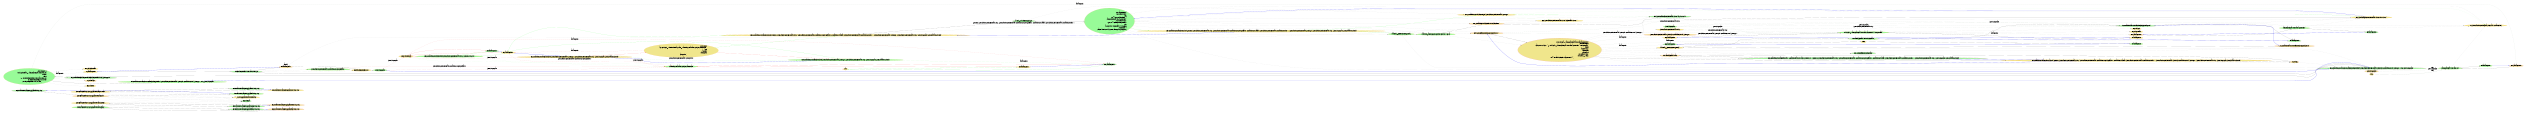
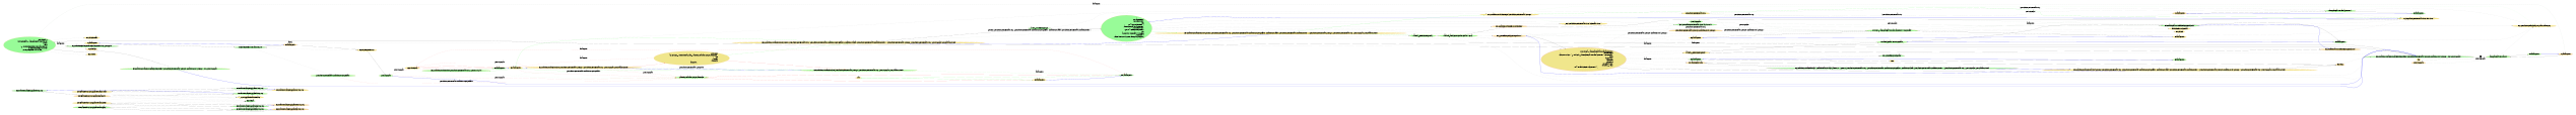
  digraph {
    rankdir=LR
    node [cluster="lambda expression" color=darkorange fillcolor=khaki style=filled file="ReflectionHelper.cs"]
    edge [style=dotted]
    n1 [cluster="Humanizer.Tests.CasingTests.ApplyCaseTitle(string, string)" color=deeppink fillcolor=palegreen label="Entry Humanizer.Tests.CasingTests.ApplyCaseTitle(string, string)" span="12-12" file=""]
    n2 [cluster="Humanizer.Tests.CasingTests.ApplyCaseTitle(string, string)" color=deeppink label="Assert.Equal(expectedOutput, input.ApplyCase(LetterCasing.Title))" span="14-14" file=""]
    n3 [cluster="Humanizer.Tests.CasingTests.ApplyCaseTitle(string, string)" fillcolor=palegreen label="Exit Humanizer.Tests.CasingTests.ApplyCaseTitle(string, string)" span="12-12" file=""]
    n4 [cluster="string.ApplyCase(Humanizer.LetterCasing)" label="Entry string.ApplyCase(Humanizer.LetterCasing)" span="15-15" file=""]
    n5 [cluster="Unk.Equal" color=deeppink fillcolor=palegreen label="Entry Unk.Equal" file=""]
    n6 [cluster="Humanizer.Tests.CasingTests.ApplyCaseLower(string, string)" label="Entry Humanizer.Tests.CasingTests.ApplyCaseLower(string, string)" span="22-22" file=""]
    n7 [cluster="Humanizer.Tests.CasingTests.ApplyCaseLower(string, string)" label="Assert.Equal(expectedOutput, input.ApplyCase(LetterCasing.LowerCase))" span="24-24" file=""]
    n8 [cluster="Humanizer.Tests.CasingTests.ApplyCaseLower(string, string)" color=deeppink fillcolor=palegreen label="Exit Humanizer.Tests.CasingTests.ApplyCaseLower(string, string)" span="22-22" file=""]
    n9 [cluster="Humanizer.Tests.CasingTests.ApplyCaseSentence(string, string)" color=deeppink label="Entry Humanizer.Tests.CasingTests.ApplyCaseSentence(string, string)" span="31-31" file=""]
    n10 [cluster="Humanizer.Tests.CasingTests.ApplyCaseSentence(string, string)" label="Assert.Equal(expectedOutput, input.ApplyCase(LetterCasing.Sentence))" span="33-33" file=""]
    n11 [cluster="Humanizer.Tests.CasingTests.ApplyCaseSentence(string, string)" color=deeppink fillcolor=palegreen label="Exit Humanizer.Tests.CasingTests.ApplyCaseSentence(string, string)" span="31-31" file=""]
    n12 [cluster="Humanizer.Tests.CasingTests.ApplyCaseAllCaps(string, string)" color=deeppink label="Entry Humanizer.Tests.CasingTests.ApplyCaseAllCaps(string, string)" span="40-40" file=""]
    n13 [cluster="Humanizer.Tests.CasingTests.ApplyCaseAllCaps(string, string)" fillcolor=palegreen label="Assert.Equal(expectedOutput, input.ApplyCase(LetterCasing.AllCaps))" span="42-42" file=""]
    n14 [cluster="Humanizer.Tests.CasingTests.ApplyCaseAllCaps(string, string)" color=deeppink fillcolor=palegreen label="Exit Humanizer.Tests.CasingTests.ApplyCaseAllCaps(string, string)" span="40-40" file=""]
    n15 [cluster="Unk.SingleOrDefault" label="Entry Unk.SingleOrDefault"]
    n16 [cluster="CommandLine.Core.InstanceChooser.Choose(System.Collections.Generic.IEnumerable<System.Type>, System.Collections.Generic.IEnumerable<string>, System.StringComparer, System.Globalization.CultureInfo)" label="Entry CommandLine.Core.InstanceChooser.Choose(System.Collections.Generic.IEnumerable<System.Type>, System.Collections.Generic.IEnumerable<string>, System.StringComparer, System.Globalization.CultureInfo)" span="12-12"]
    n17 [cluster="CommandLine.Core.InstanceChooser.Choose(System.Collections.Generic.IEnumerable<System.Type>, System.Collections.Generic.IEnumerable<string>, System.StringComparer, System.Globalization.CultureInfo)" community=0 label="0: return Choose(\r\n                (args, optionSpecs) => Tokenizer.Tokenize(args, name => NameLookup.Contains(name, optionSpecs, nameComparer)),\r\n                types,\r\n                arguments,\r\n                nameComparer,\r\n                parsingCulture);" span="18-23"]
    n18 [cluster="CommandLine.Core.InstanceChooser.Choose(System.Collections.Generic.IEnumerable<System.Type>, System.Collections.Generic.IEnumerable<string>, System.StringComparer, System.Globalization.CultureInfo)" community=0 fillcolor=palegreen label="0: Exit CommandLine.Core.InstanceChooser.Choose(System.Collections.Generic.IEnumerable<System.Type>, System.Collections.Generic.IEnumerable<string>, System.StringComparer, System.Globalization.CultureInfo)" span="12-12"]
    n19 [community=0 fillcolor=palegreen label="0: NameLookup.Contains(name, optionSpecs, nameComparer)" span="19-19"]
    n20 [cluster="Unk.ToDictionary" community=0 label="0: Entry Unk.ToDictionary"]
    n21 [cluster="CommandLine.Core.InstanceChooser.Choose(System.Func<System.Collections.Generic.IEnumerable<string>, System.Collections.Generic.IEnumerable<CommandLine.Core.OptionSpecification>, CommandLine.Core.StatePair<System.Collections.Generic.IEnumerable<CommandLine.Core.Token>>>, System.Collections.Generic.IEnumerable<System.Type>, System.Collections.Generic.IEnumerable<string>, System.StringComparer, System.Globalization.CultureInfo)" community=0 label="2: Entry CommandLine.Core.InstanceChooser.Choose(System.Func<System.Collections.Generic.IEnumerable<string>, System.Collections.Generic.IEnumerable<CommandLine.Core.OptionSpecification>, CommandLine.Core.StatePair<System.Collections.Generic.IEnumerable<CommandLine.Core.Token>>>, System.Collections.Generic.IEnumerable<System.Type>, System.Collections.Generic.IEnumerable<string>, System.StringComparer, System.Globalization.CultureInfo)" span="26-26"]
    n22 [label="Entry lambda expression" span="19-19"]
    n23 [color=deeppink fillcolor=palegreen label="Entry lambda expression" span="19-19"]
    n24 [community=0 label="0: attr" span="34-34"]
    n25 [label="Exit lambda expression" span="19-19"]
    n26 [cluster="CommandLine.Core.Tokenizer.Tokenize(System.Collections.Generic.IEnumerable<string>, System.Func<string, bool>)" community=0 fillcolor=palegreen label="1: Entry CommandLine.Core.Tokenizer.Tokenize(System.Collections.Generic.IEnumerable<string>, System.Func<string, bool>)" span="11-11"]
    n27 [color=deeppink fillcolor=palegreen label="Exit lambda expression" span="19-19"]
    n28 [cluster="CommandLine.Core.InstanceChooser.Choose(System.Func<System.Collections.Generic.IEnumerable<string>, System.Collections.Generic.IEnumerable<CommandLine.Core.OptionSpecification>, CommandLine.Core.StatePair<System.Collections.Generic.IEnumerable<CommandLine.Core.Token>>>, System.Collections.Generic.IEnumerable<System.Type>, System.Collections.Generic.IEnumerable<string>, System.StringComparer, System.Globalization.CultureInfo)" fillcolor=palegreen label="return arguments.Empty()\r\n                ? new NotParsed<object>(\r\n                    types,\r\n                    new[] { new NoVerbSelectedError() })\r\n                : nameComparer.Equals(''help'', arguments.First())\r\n                   ? new NotParsed<object>(\r\n                       types, new[] { CreateHelpVerbRequestedError(\r\n                                        verbs,\r\n                                        arguments.Skip(1).SingleOrDefault() ?? string.Empty,\r\n                                        nameComparer) })\r\n                   : MatchVerb(tokenizer, verbs, arguments, nameComparer, parsingCulture);" span="35-45"]
    n29 [cluster="CommandLine.Core.InstanceChooser.Choose(System.Func<System.Collections.Generic.IEnumerable<string>, System.Collections.Generic.IEnumerable<CommandLine.Core.OptionSpecification>, CommandLine.Core.StatePair<System.Collections.Generic.IEnumerable<CommandLine.Core.Token>>>, System.Collections.Generic.IEnumerable<System.Type>, System.Collections.Generic.IEnumerable<string>, System.StringComparer, System.Globalization.CultureInfo)" color=deeppink fillcolor=palegreen label="var verbs = Verb.SelectFromTypes(types)" span="33-33"]
    n30 [cluster="CommandLine.Infrastructure.ReflectionHelper.GetAttribute<TAttribute>()" fillcolor=palegreen label="var attributes = assembly.GetCustomAttributes<TAttribute>().ToArray()" span="59-59"]
    n31 [cluster="CommandLine.NoVerbSelectedError.NoVerbSelectedError()" color=deeppink label="Entry CommandLine.NoVerbSelectedError.NoVerbSelectedError()" span="406-406"]
    n32 [cluster="System.Reflection.Assembly.GetCustomAttributes<T>()" color=deeppink label="Entry System.Reflection.Assembly.GetCustomAttributes<T>()" span="0-0"]
    n33 [cluster="System.Collections.Generic.IEnumerable<TSource>.First<TSource>()" label="Entry System.Collections.Generic.IEnumerable<TSource>.First<TSource>()" span="0-0"]
    n34 [cluster="System.Collections.Generic.IEnumerable<TSource>.Skip<TSource>(int)" color=deeppink fillcolor=palegreen label="Entry System.Collections.Generic.IEnumerable<TSource>.Skip<TSource>(int)" span="0-0"]
    n35 [cluster="CommandLine.Infrastructure.ReflectionHelper.GetAttribute<TAttribute>()" fillcolor=palegreen label="var assembly = GetExecutingOrEntryAssembly()" span="54-54"]
    n36 [cluster="CommandLine.Core.InstanceChooser.CreateHelpVerbRequestedError(System.Collections.Generic.IEnumerable<System.Tuple<CommandLine.Core.Verb, System.Type>>, string, System.StringComparer)" color=deeppink fillcolor=palegreen label="Entry CommandLine.Core.InstanceChooser.CreateHelpVerbRequestedError(System.Collections.Generic.IEnumerable<System.Tuple<CommandLine.Core.Verb, System.Type>>, string, System.StringComparer)" span="67-67"]
    n37 [cluster="CommandLine.Core.InstanceChooser.Choose(System.Func<System.Collections.Generic.IEnumerable<string>, System.Collections.Generic.IEnumerable<CommandLine.Core.OptionSpecification>, CommandLine.Core.StatePair<System.Collections.Generic.IEnumerable<CommandLine.Core.Token>>>, System.Collections.Generic.IEnumerable<System.Type>, System.Collections.Generic.IEnumerable<string>, System.StringComparer, System.Globalization.CultureInfo)" community=0 label="1: Exit CommandLine.Core.InstanceChooser.Choose(System.Func<System.Collections.Generic.IEnumerable<string>, System.Collections.Generic.IEnumerable<CommandLine.Core.OptionSpecification>, CommandLine.Core.StatePair<System.Collections.Generic.IEnumerable<CommandLine.Core.Token>>>, System.Collections.Generic.IEnumerable<System.Type>, System.Collections.Generic.IEnumerable<string>, System.StringComparer, System.Globalization.CultureInfo)" span="26-26"]
    n38 [cluster="System.Collections.Generic.IDictionary<TKey, TValue>.ContainsKey(TKey)" label="Entry System.Collections.Generic.IDictionary<TKey, TValue>.ContainsKey(TKey)" span="0-0"]
    n39 [cluster="System.Collections.Generic.IEnumerable<TSource>.SingleOrDefault<TSource>()" label="Entry System.Collections.Generic.IEnumerable<TSource>.SingleOrDefault<TSource>()" span="0-0"]
    n40 [cluster="CommandLine.Core.Verb.SelectFromTypes(System.Collections.Generic.IEnumerable<System.Type>)" community=0 label="2: Entry CommandLine.Core.Verb.SelectFromTypes(System.Collections.Generic.IEnumerable<System.Type>)" span="40-40"]
    n41 [cluster="CommandLine.Core.InstanceChooser.MatchVerb(System.Func<System.Collections.Generic.IEnumerable<string>, System.Collections.Generic.IEnumerable<CommandLine.Core.OptionSpecification>, CommandLine.Core.StatePair<System.Collections.Generic.IEnumerable<CommandLine.Core.Token>>>, System.Collections.Generic.IEnumerable<System.Tuple<CommandLine.Core.Verb, System.Type>>, System.Collections.Generic.IEnumerable<string>, System.StringComparer, System.Globalization.CultureInfo)" color=deeppink label="return verbs.Any(a => nameComparer.Equals(a.Item1.Name, arguments.First()))\r\n                ? InstanceBuilder.Build(\r\n                    Maybe.Just<Func<object>>(() => verbs.Single(v => nameComparer.Equals(v.Item1.Name, arguments.First())).Item2.AutoDefault()),\r\n                    tokenizer,\r\n                    arguments.Skip(1),\r\n                    nameComparer,\r\n                    parsingCulture)\r\n                : new NotParsed<object>(\r\n                    verbs.Select(v => v.Item2),\r\n                    new[] { new BadVerbSelectedError(arguments.First()) });" span="55-64"]
    n42 [cluster="CommandLine.Infrastructure.ReflectionHelper.GetAssemblyName()" color=deeppink label="return assembly.GetName().Name;" span="70-70"]
    n43 [cluster="CommandLine.Core.InstanceChooser.MatchVerb(System.Func<System.Collections.Generic.IEnumerable<string>, System.Collections.Generic.IEnumerable<CommandLine.Core.OptionSpecification>, CommandLine.Core.StatePair<System.Collections.Generic.IEnumerable<CommandLine.Core.Token>>>, System.Collections.Generic.IEnumerable<System.Tuple<CommandLine.Core.Verb, System.Type>>, System.Collections.Generic.IEnumerable<string>, System.StringComparer, System.Globalization.CultureInfo)" label="Exit CommandLine.Core.InstanceChooser.MatchVerb(System.Func<System.Collections.Generic.IEnumerable<string>, System.Collections.Generic.IEnumerable<CommandLine.Core.OptionSpecification>, CommandLine.Core.StatePair<System.Collections.Generic.IEnumerable<CommandLine.Core.Token>>>, System.Collections.Generic.IEnumerable<System.Tuple<CommandLine.Core.Verb, System.Type>>, System.Collections.Generic.IEnumerable<string>, System.StringComparer, System.Globalization.CultureInfo)" span="48-48"]
    n44 [cluster="Unk.Any" color=deeppink label="Entry Unk.Any"]
    n45 [cluster="CommandLine.Core.InstanceBuilder.Build<T>(CommandLine.Infrastructure.Maybe<System.Func<T>>, System.Func<System.Collections.Generic.IEnumerable<string>, System.Collections.Generic.IEnumerable<CommandLine.Core.OptionSpecification>, CommandLine.Core.StatePair<System.Collections.Generic.IEnumerable<CommandLine.Core.Token>>>, System.Collections.Generic.IEnumerable<string>, System.StringComparer, System.Globalization.CultureInfo)" color=deeppink fillcolor=palegreen label="Entry CommandLine.Core.InstanceBuilder.Build<T>(CommandLine.Infrastructure.Maybe<System.Func<T>>, System.Func<System.Collections.Generic.IEnumerable<string>, System.Collections.Generic.IEnumerable<CommandLine.Core.OptionSpecification>, CommandLine.Core.StatePair<System.Collections.Generic.IEnumerable<CommandLine.Core.Token>>>, System.Collections.Generic.IEnumerable<string>, System.StringComparer, System.Globalization.CultureInfo)" span="34-34"]
    n46 [cluster="System.Reflection.Assembly.GetName()" color=deeppink fillcolor=palegreen label="Entry System.Reflection.Assembly.GetName()" span="0-0"]
    n47 [cluster="CommandLine.Infrastructure.ReflectionHelper.GetAssemblyVersion()" label="var assembly = GetExecutingOrEntryAssembly()" span="75-75"]
    n48 [cluster="CommandLine.Infrastructure.ReflectionHelper.GetAssemblyVersion()" fillcolor=palegreen label="return assembly.GetName().Version.ToStringInvariant();" span="76-76"]
    n49 [label="Entry lambda expression" span="57-57"]
    n50 [color=deeppink fillcolor=palegreen label="Entry lambda expression" span="63-63"]
    n51 [cluster="CommandLine.Infrastructure.ReflectionHelper.GetAssemblyVersion()" color=deeppink label="Entry CommandLine.Infrastructure.ReflectionHelper.GetAssemblyVersion()" span="73-73"]
    n52 [cluster="CommandLine.Infrastructure.ReflectionHelper.GetAssemblyVersion()" color=deeppink fillcolor=palegreen label="Exit CommandLine.Infrastructure.ReflectionHelper.GetAssemblyVersion()" span="73-73"]
    n53 [fillcolor=palegreen label="verbs.Single(v => nameComparer.Equals(v.Item1.Name, arguments.First())).Item2.AutoDefault()" span="57-57"]
    n54 [color=deeppink fillcolor=palegreen label="Exit lambda expression" span="55-55"]
    n55 [label="v.Item2" span="63-63"]
    n56 [color=deeppink fillcolor=palegreen label="new HelpVerbRequestedError(v.Item1.Name, v.Item2, true)" span="76-76"]
    n57 [cluster="CommandLine.Core.InstanceChooser.CreateHelpVerbRequestedError(System.Collections.Generic.IEnumerable<System.Tuple<CommandLine.Core.Verb, System.Type>>, string, System.StringComparer)" fillcolor=palegreen label="return verb.Length > 0\r\n                      ? verbs.SingleOrDefault(v => nameComparer.Equals(v.Item1.Name, verb))\r\n                             .ToMaybe()\r\n                             .Return(\r\n                                 v => new HelpVerbRequestedError(v.Item1.Name, v.Item2, true),\r\n                                 new HelpVerbRequestedError(null, null, false))\r\n                      : new HelpVerbRequestedError(null, null, false);" span="72-78"]
    n58 [fillcolor=palegreen label="nameComparer.Equals(v.Item1.Name, verb)" span="73-73"]
    n59 [cluster="HelpVerbRequestedError.cstr" label="Entry HelpVerbRequestedError.cstr"]
    n60 [color=deeppink label="Exit lambda expression" span="76-76"]
    n61 [cluster="System.Reflection.Assembly.GetEntryAssembly()" fillcolor=palegreen label="System.Collections.Generic.IEnumerable<CommandLine.Core.OptionSpecification>"]
    n62 [cluster="CommandLine.Infrastructure.ReflectionHelper.GetExecutingOrEntryAssembly()" fillcolor=palegreen label="System.StringComparer"]
    n63 [label="Entry lambda expression" span="76-76"]
    n64 [cluster="System.Reflection.Assembly.GetExecutingAssembly()" label="System.Collections.Generic.IEnumerable<string>"]
    n65 [cluster="CommandLine.Core.InstanceChooser.CreateHelpVerbRequestedError(System.Collections.Generic.IEnumerable<System.Tuple<CommandLine.Core.Verb, System.Type>>, string, System.StringComparer)" fillcolor=palegreen label="Exit CommandLine.Core.InstanceChooser.CreateHelpVerbRequestedError(System.Collections.Generic.IEnumerable<System.Tuple<CommandLine.Core.Verb, System.Type>>, string, System.StringComparer)" span="67-67"]
    n66 [cluster="CommandLine.HelpVerbRequestedError.HelpVerbRequestedError(string, System.Type, bool)" color=deeppink fillcolor=palegreen label="Entry CommandLine.HelpVerbRequestedError.HelpVerbRequestedError(string, System.Type, bool)" span="368-368"]
    n67 [cluster="Unk.ToMaybe" color=deeppink label="Entry Unk.ToMaybe"]
    n68 [color=deeppink label="Entry lambda expression" span="73-73"]
    n69 [cluster="Unk.Return" label="Entry Unk.Return"]
    n70 [fillcolor=palegreen label="Exit lambda expression" span="73-73"]
    n71 [fillcolor=palegreen label="nameComparer.Equals(v.Item1.Name, arguments.First())" span="57-57"]
    n72 [cluster="Unk.Single" label="Entry Unk.Single"]
    n73 [label="Exit lambda expression" span="57-57"]
    n74 [color=deeppink label="Entry lambda expression" span="57-57"]
-   n75 [cluster="Unk.AutoDefault" label="Entry Unk.AutoDefault"]
+   n75 [cluster="Unk.AutoDefault" label="BadVerbSelectedError Unk.AutoDefault"]
    n76 [color=deeppink fillcolor=palegreen label="Exit lambda expression" span="57-57"]
    n77 [fillcolor=palegreen label="Exit lambda expression" span="63-63"]
    n78 [fillcolor=palegreen label="System.StringComparer" cluster=""]
    n79 [color=deeppink label="System.Collections.Generic.IEnumerable<System.Tuple<CommandLine.Core.Verb, System.Type>>" cluster=""]
    n80 [label=string cluster=""]
    n81 [color=deeppink label="System.StringComparer" cluster=""]
    n1 -> n2 [style=solid]
    n2 -> n3 [style=solid]
    n2 -> n4
    n2 -> n5
    n3 -> n1 [color=blue style=bold]
    n6 -> n7 [style=solid]
    n7 -> n4
    n7 -> n5
    n7 -> n8 [style=solid]
    n8 -> n6 [color=blue style=bold]
    n9 -> n10 [style=solid]
    n10 -> n4
    n10 -> n5
    n10 -> n11 [style=solid]
    n11 -> n9 [color=blue style=bold]
    n12 -> n13 [style=solid]
    n13 -> n4
    n13 -> n5
    n13 -> n14 [style=solid]
    n14 -> n12 [color=blue style=bold]
    n16 -> n17 [color=red style=solid]
    n16 -> n18 [color=green label="System.Collections.Generic.IEnumerable<System.Attribute>" style=dashed]
    n16 -> n19 [color=red label="System.StringComparer" style=dashed]
    n16 -> n20 [color=red label="System.StringComparer" style=dashed]
    n17 -> n18 [color=red style=solid]
    n17 -> n21 [color=green style=solid]
    n17 -> n22 [color=red label="lambda expression" style=dashed]
    n18 -> n16 [color=blue style=bold]
    n18 -> n20 [color=green]
    n18 -> n22 [color=green style=solid]
    n18 -> n23 [color=green label="lambda expression" style=dashed]
    n19 -> n24 [color=red]
    n19 -> n25 [color=red style=solid]
    n20 -> n23 [color=red label="lambda expression" style=dashed]
    n20 -> n26 [color=red]
    n20 -> n27 [color=red style=solid]
    n21 -> n22 [color=green style=solid]
    n21 -> n28 [color=darkseagreen4 label="System.Func<System.Collections.Generic.IEnumerable<string>, System.Collections.Generic.IEnumerable<CommandLine.Core.OptionSpecification>, CommandLine.Core.StatePair<System.Collections.Generic.IEnumerable<CommandLine.Core.Token>>>" style=dashed]
    n21 -> n29 [style=solid]
    n22 -> n16 [color=blue style=bold]
    n22 -> n19 [color=red label="System.Collections.Generic.IEnumerable<CommandLine.Core.OptionSpecification>" style=dashed]
    n22 -> n20 [color=red style=solid]
    n22 -> n26 [color=green style=solid]
    n23 -> n19 [color=red style=solid]
    n23 -> n24 [color=green style=solid]
    n24 -> n25 [color=green style=solid]
    n25 -> n23 [color=blue style=bold]
    n26 -> n19 [color=green]
    n26 -> n27 [color=green style=solid]
    n27 -> n22 [color=blue style=bold]
    n28 -> n30
    n28 -> n31
    n28 -> n32
    n28 -> n33
    n28 -> n34
    n28 -> n35
    n28 -> n36
    n28 -> n37 [color=green style=solid]
    n28 -> n38
    n28 -> n39
    n29 -> n28 [style=solid]
    n29 -> n40
    n30 -> n31 [style=solid]
    n30 -> n32
    n30 -> n41
    n31 -> n33 [style=solid]
    n31 -> n34
    n31 -> n39
    n32 -> n41 [style=solid]
    n32 -> n52 [color=darkseagreen4 label="System.Collections.Generic.IEnumerable<string>" style=dashed]
    n32 -> n53 [color=darkseagreen4 label="System.Collections.Generic.IEnumerable<System.Tuple<CommandLine.Core.Verb, System.Type>>" style=dashed]
    n33 -> n28 [color=blue style=bold]
    n35 -> n30 [style=solid]
    n35 -> n36
    n36 -> n56 [style=solid]
    n36 -> n57 [style=solid]
    n36 -> n58 [color=darkseagreen4 label=string style=dashed]
    n37 -> n21 [color=blue style=bold]
    n37 -> n35 [color=green style=solid]
    n37 -> n40 [color=green style=solid]
    n40 -> n33 [color=green style=solid]
    n40 -> n34 [color=green]
    n40 -> n38 [color=green]
    n40 -> n39 [color=green]
    n41 -> n33
    n41 -> n34
    n41 -> n42
    n41 -> n43 [style=solid]
    n41 -> n44
    n41 -> n45
    n41 -> n46
    n41 -> n47
    n41 -> n48 [color=darkseagreen4 label="lambda expression" style=dashed]
    n41 -> n49 [color=darkseagreen4 label="lambda expression" style=dashed]
    n41 -> n50 [color=darkseagreen4 label="lambda expression" style=dashed]
    n41 -> n51
    n42 -> n45 [style=solid]
    n42 -> n46
    n43 -> n32 [color=blue style=bold]
    n43 -> n44 [style=solid]
    n44 -> n36
    n44 -> n42 [style=solid]
    n45 -> n43 [color=blue style=bold]
    n47 -> n36
    n47 -> n48 [style=solid]
    n48 -> n52 [style=solid]
    n48 -> n54
    n49 -> n53 [style=solid]
    n50 -> n55 [style=solid]
    n51 -> n47 [style=solid]
    n52 -> n33
    n52 -> n38
    n52 -> n51 [color=blue style=bold]
    n52 -> n54 [style=solid]
    n53 -> n72
    n53 -> n73 [style=solid]
    n53 -> n74 [color=darkseagreen4 label="lambda expression" style=dashed]
    n53 -> n75
    n54 -> n48 [color=blue style=bold]
    n55 -> n77 [style=solid]
    n56 -> n59
    n56 -> n60 [style=solid]
    n56 -> n61
    n57 -> n15
    n57 -> n63 [color=darkseagreen4 label="lambda expression" style=dashed]
    n57 -> n65 [style=solid]
    n57 -> n66
    n57 -> n67
    n57 -> n68 [color=darkseagreen4 label="lambda expression" style=dashed]
    n57 -> n69
    n58 -> n38
    n58 -> n70 [style=solid]
    n59 -> n62 [style=solid]
    n60 -> n59 [style=solid]
    n60 -> n60 [color=darkseagreen4 label=assembly style=dashed]
    n60 -> n63 [color=blue style=bold]
    n60 -> n64
    n61 -> n19 [color=red label="System.Collections.Generic.IEnumerable<CommandLine.Core.OptionSpecification>" style=dashed]
    n62 -> n19 [color=red label="System.StringComparer" style=dashed]
    n62 -> n20 [color=red label="System.StringComparer" style=dashed]
    n62 -> n36 [color=blue style=bold]
    n63 -> n56 [style=solid]
    n64 -> n52 [color=darkseagreen4 label="System.Collections.Generic.IEnumerable<string>" style=dashed]
    n64 -> n53 [color=darkseagreen4 label="System.Collections.Generic.IEnumerable<string>" style=dashed]
+   n64 -> n71 [color=darkseagreen4 label="System.Collections.Generic.IEnumerable<string>" style=dashed]
    n65 -> n36 [color=blue style=bold]
    n68 -> n58 [style=solid]
    n70 -> n68 [color=blue style=bold]
    n71 -> n33
    n71 -> n38
    n71 -> n76 [style=solid]
    n73 -> n49 [color=blue style=bold]
    n74 -> n71 [style=solid]
    n76 -> n74 [color=blue style=bold]
    n77 -> n50 [color=blue style=bold]
    n78 -> n52 [color=darkseagreen4 label="System.StringComparer" style=dashed]
    n78 -> n53 [color=darkseagreen4 label="System.StringComparer" style=dashed]
    n78 -> n71 [color=darkseagreen4 label="System.StringComparer" style=dashed]
    n79 -> n53 [color=darkseagreen4 label="System.Collections.Generic.IEnumerable<System.Tuple<CommandLine.Core.Verb, System.Type>>" style=dashed]
    n80 -> n58 [color=darkseagreen4 label=string style=solid]
    n81 -> n58 [color=darkseagreen4 label="System.StringComparer" style=dashed]
  }
